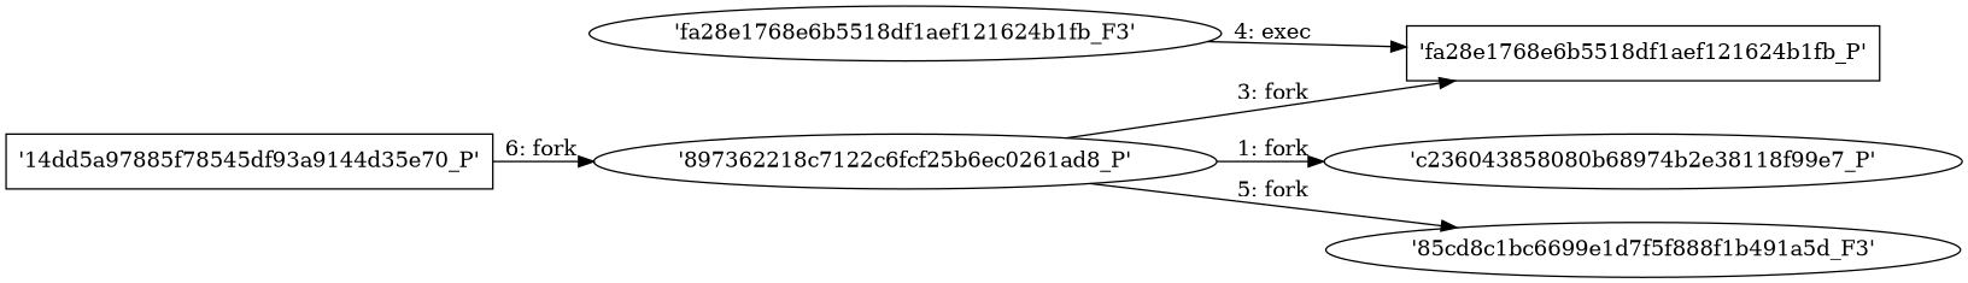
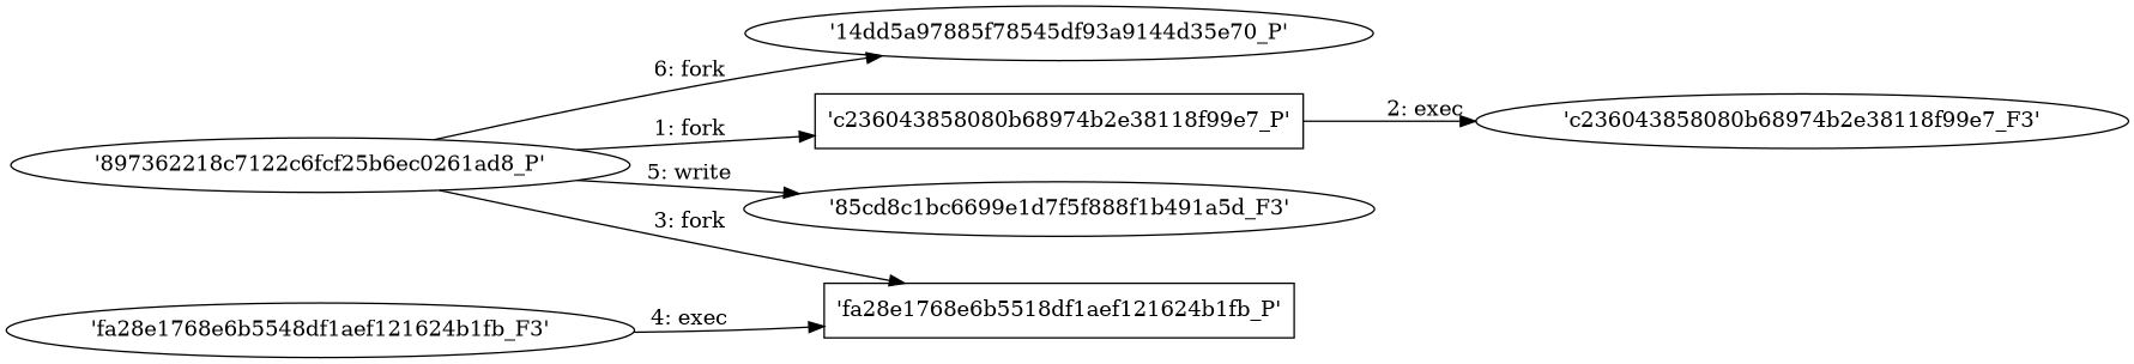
  digraph {
    engine=neato
    fixedsize=false
    fontsize=10
    nodesep=0.3
    rankdir=LR
    ranksep=0
    splines=true
    node [node_type=Process shape=ellipse]
    "'897362218c7122c6fcf25b6ec0261ad8_P'"
-   "'c236043858080b68974b2e38118f99e7_P'"
+   "'c236043858080b68974b2e38118f99e7_P'" [shape=box]
    "'fa28e1768e6b5518df1aef121624b1fb_P'" [shape=box]
    n4 [label="'85cd8c1bc6699e1d7f5f888f1b491a5d_F3'" node_type=file]
-   "'14dd5a97885f78545df93a9144d35e70_P'" [shape=box]
-   "'fa28e1768e6b5518df1aef121624b1fb_F3'" [node_type=File]
+   "'14dd5a97885f78545df93a9144d35e70_P'"
+   "'c236043858080b68974b2e38118f99e7_F3'" [node_type=File]
+   "'fa28e1768e6b5518df1aef121624b1fb_F3'" [node_type=File label="'fa28e1768e6b5548df1aef121624b1fb_F3'"]
    "'897362218c7122c6fcf25b6ec0261ad8_P'" -> "'c236043858080b68974b2e38118f99e7_P'" [label="1: fork"]
    "'897362218c7122c6fcf25b6ec0261ad8_P'" -> "'fa28e1768e6b5518df1aef121624b1fb_P'" [label="3: fork"]
-   "'897362218c7122c6fcf25b6ec0261ad8_P'" -> n4 [label="5: fork"]
-   "'14dd5a97885f78545df93a9144d35e70_P'" -> "'897362218c7122c6fcf25b6ec0261ad8_P'" [label="6: fork"]
+   "'897362218c7122c6fcf25b6ec0261ad8_P'" -> n4 [label="5: write"]
+   "'897362218c7122c6fcf25b6ec0261ad8_P'" -> "'14dd5a97885f78545df93a9144d35e70_P'" [label="6: fork"]
+   "'c236043858080b68974b2e38118f99e7_P'" -> "'c236043858080b68974b2e38118f99e7_F3'" [label="2: exec"]
    "'fa28e1768e6b5518df1aef121624b1fb_F3'" -> "'fa28e1768e6b5518df1aef121624b1fb_P'" [label="4: exec"]
  }
